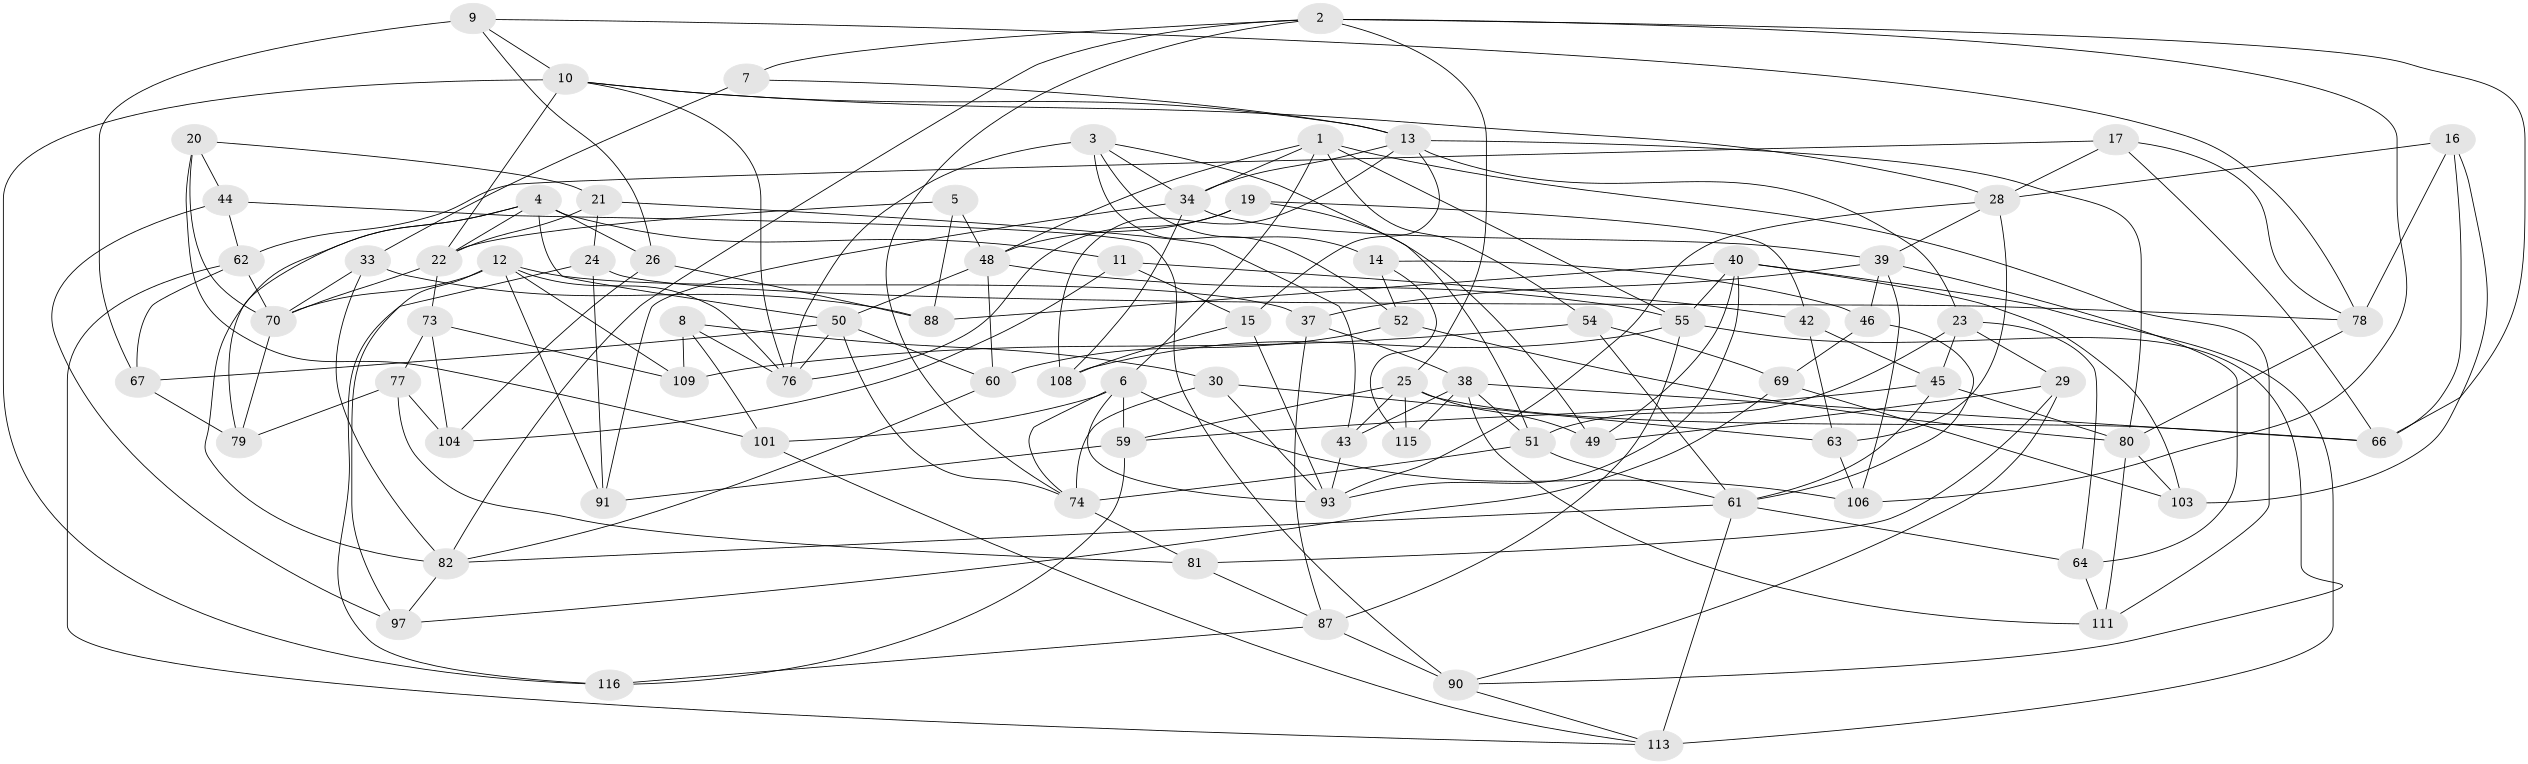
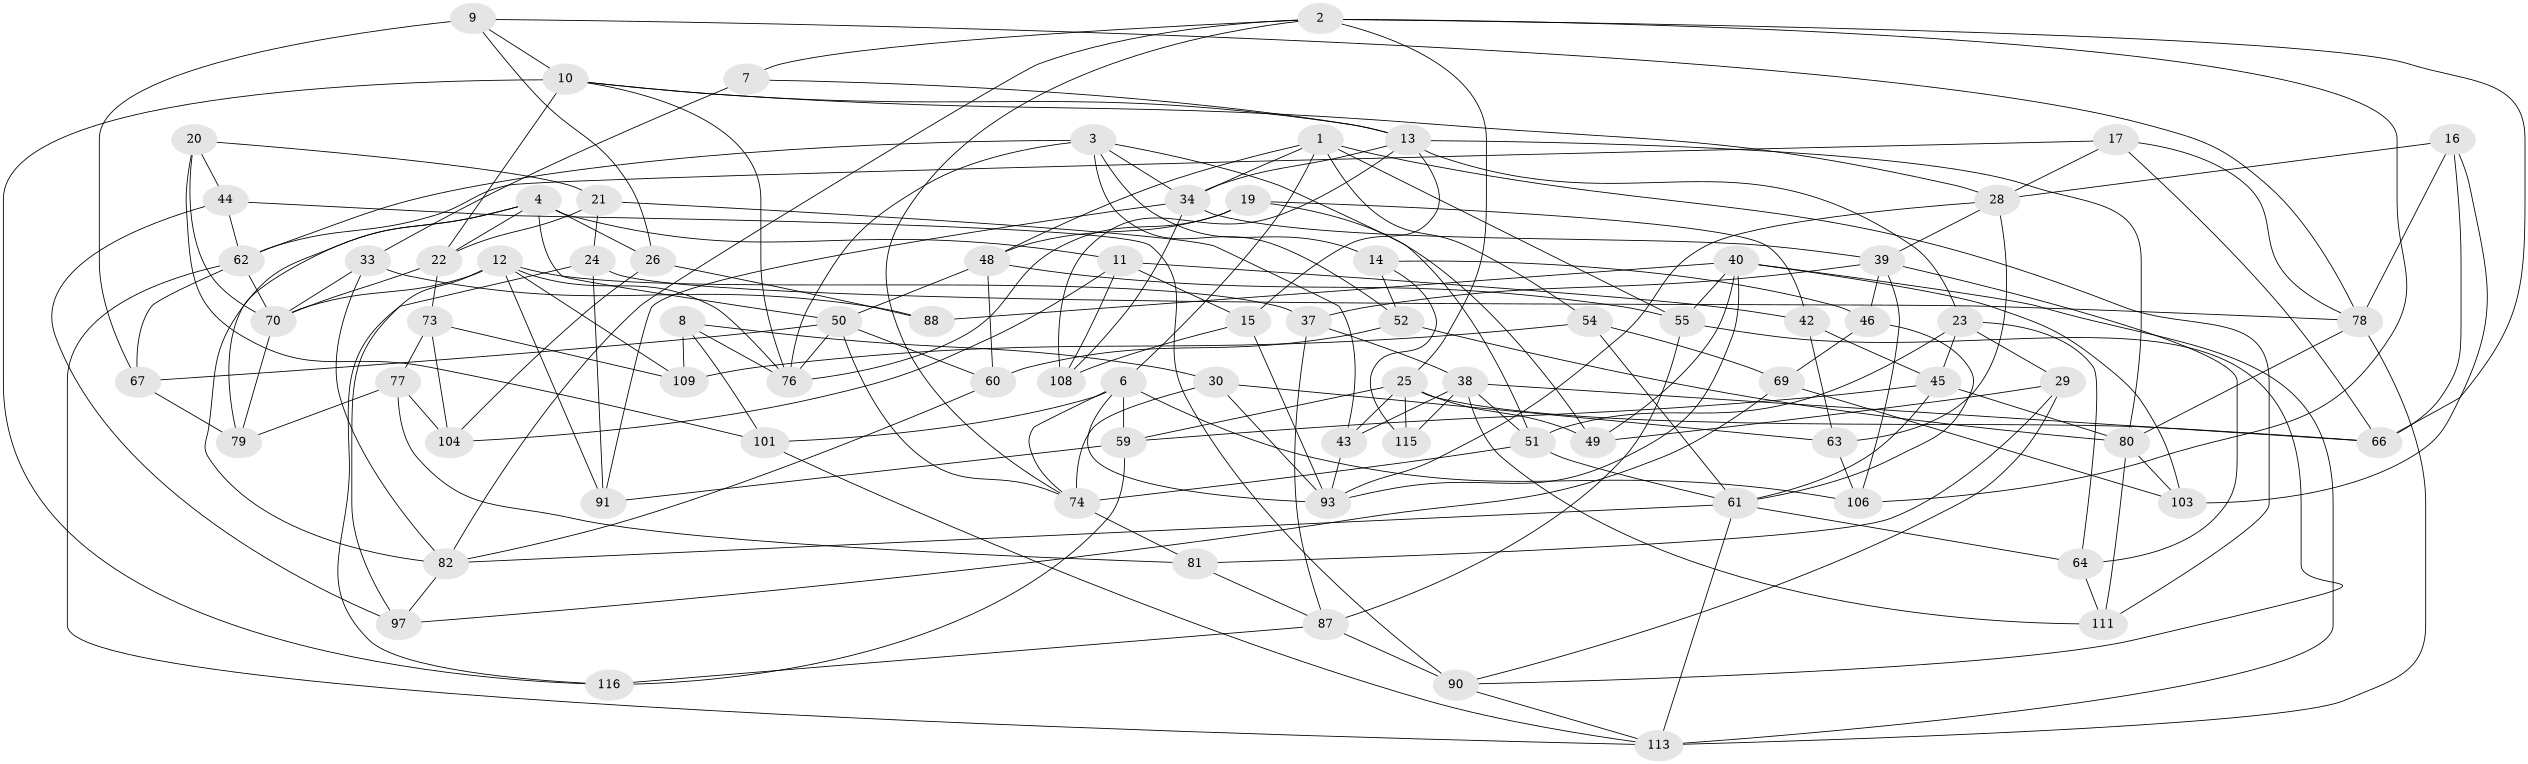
  graph {
    node [color=gray90 style=filled]
    1 [super="+89"]
    6 [super="+56"]
    34 [super="+47"]
    48 [super="+58"]
    54
    55 [super="+96"]
    111
    74 [super="+92"]
    106
    59 [super="+100"]
    93 [super="+105"]
    101
    91
    108
    n15 [label=39 super="+65"]
    50 [super="+112"]
    60
    109
    61 [super="+84"]
    69
    90 [super="+99"]
    87 [super="+110"]
    2 [super="+85"]
    7
    25 [super="+27"]
    66 [super="+98"]
    82 [super="+83"]
    13 [super="+18"]
    33
    115
    49
    43
    81
    97
    3 [super="+32"]
    14
    51 [super="+86"]
    52
    62 [super="+68"]
    76 [super="+102"]
    46
    80 [super="+94"]
    67
    70 [super="+71"]
    113 [super="+114"]
    4 [super="+41"]
    11
    22 [super="+39"]
    26
    79
    15
    42
    104
    73
    88
-   5
    116
    23 [super="+57"]
    103
    8
    30
    63
    10 [super="+31"]
    28 [super="+35"]
    9
    78 [super="+95"]
    45 [super="+75"]
    12 [super="+72"]
    37
    38 [super="+107"]
    29
    64
    16
    17
    19
    20
    21
    44
    24
    77
    40 [super="+53"]
    1 -- 6
    1 -- 34
    1 -- 48
    1 -- 54
    1 -- 55
    1 -- 111
    6 -- 74
    6 -- 106
    6 -- 59
    6 -- 93
    6 -- 101
    34 -- 91
    34 -- 108
    34 -- n15
    48 -- 55
    48 -- 50
    48 -- 60
    54 -- 109
    54 -- 61
    54 -- 69
-   55 -- 108
+   11 -- 108
    55 -- 90
    55 -- 87
    74 -- 81
    59 -- 91
    59 -- 116
    101 -- 113
    n15 -- 106
    n15 -- 46
    n15 -- 37
    n15 -- 64
    50 -- 74
    50 -- 60
    50 -- 76
    50 -- 67
    60 -- 82
    61 -- 82
    61 -- 113
    61 -- 64
    69 -- 97
    69 -- 103
    90 -- 113
    87 -- 90 [weight=2]
    87 -- 116
    2 -- 74
    2 -- 106
    2 -- 7
    2 -- 25
    2 -- 66
    2 -- 82
    7 -- 13
    7 -- 33
    25 -- 59
    25 -- 66
    25 -- 115
    25 -- 49
    25 -- 43
    82 -- 97
    13 -- 34
    13 -- 108
    13 -- 80
    13 -- 15
    13 -- 23
    33 -- 82
    33 -- 70
    33 -- 88
    43 -- 93
    81 -- 87
    3 -- 34
    3 -- 14
    3 -- 51
    3 -- 52
+   3 -- 62
    3 -- 76
    14 -- 115
    14 -- 52
    14 -- 46
    51 -- 74
    51 -- 61
    52 -- 60
    52 -- 80
    62 -- 67
    62 -- 70
    62 -- 113
    46 -- 61
    46 -- 69
    80 -- 111
    80 -- 103
    67 -- 79
    70 -- 79
    4 -- 50
    4 -- 82
    4 -- 11
    4 -- 22
    4 -- 26
    4 -- 79
    11 -- 15
    11 -- 42
    11 -- 104
    22 -- 70
    22 -- 73
    26 -- 104
    26 -- 88
    15 -- 93
    15 -- 108
    42 -- 63
    42 -- 45
    73 -- 109
    73 -- 104
    73 -- 77
-   5 -- 48
-   5 -- 22
-   5 -- 88
    23 -- 51
    23 -- 45 [weight=2]
    23 -- 29
    23 -- 64
    8 -- 101
    8 -- 109
    8 -- 76
    8 -- 30
    30 -- 74
    30 -- 93
    30 -- 63
    63 -- 106
    10 -- 13
    10 -- 76
    10 -- 22
    10 -- 116
    10 -- 28
    28 -- 93
    28 -- n15
    28 -- 63
    9 -- 67
    9 -- 26
    9 -- 10
    9 -- 78
    78 -- 80
+   78 -- 113
    45 -- 59
    45 -- 61
    45 -- 80
    12 -- 91
    12 -- 109
    12 -- 97
    12 -- 76
    12 -- 70
    12 -- 37
    37 -- 87
    37 -- 38
    38 -- 111
    38 -- 66
    38 -- 115
    38 -- 43
    38 -- 51
    29 -- 90
    29 -- 49
    29 -- 81
    64 -- 111
    16 -- 66
    16 -- 103
    16 -- 28
    16 -- 78
    17 -- 66
    17 -- 62
    17 -- 28
    17 -- 78
    19 -- 48
    19 -- 49
    19 -- 76
    19 -- 42
    20 -- 101
    20 -- 70
    20 -- 21
    20 -- 44
    21 -- 43
    21 -- 22
    21 -- 24
    44 -- 90
    44 -- 97
    44 -- 62
    24 -- 91
    24 -- 116
    24 -- 78
    77 -- 81
    77 -- 79
    77 -- 104
    40 -- 55
    40 -- 93
    40 -- 49
    40 -- 113
    40 -- 88
    40 -- 103
  }
